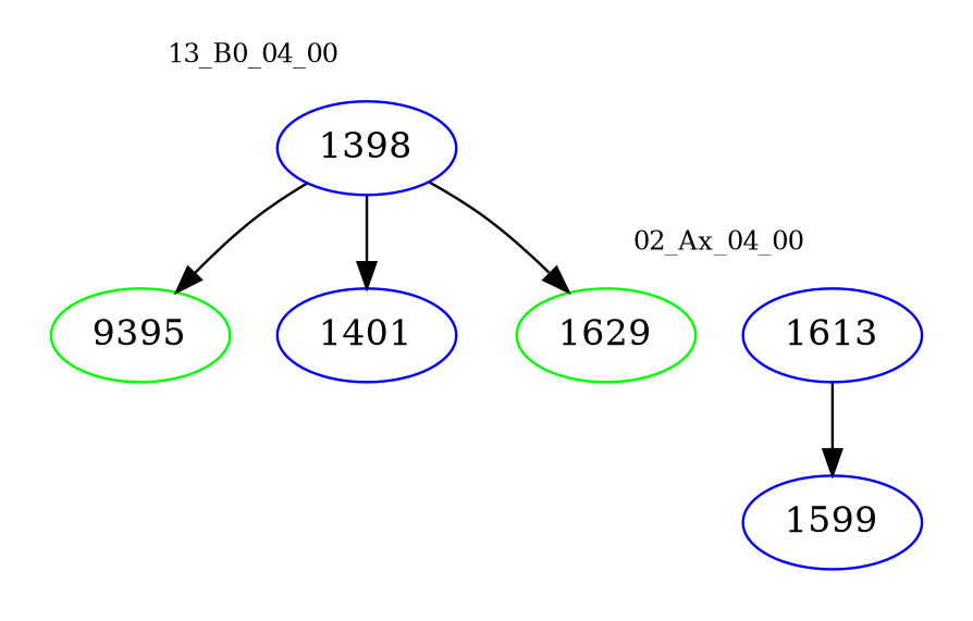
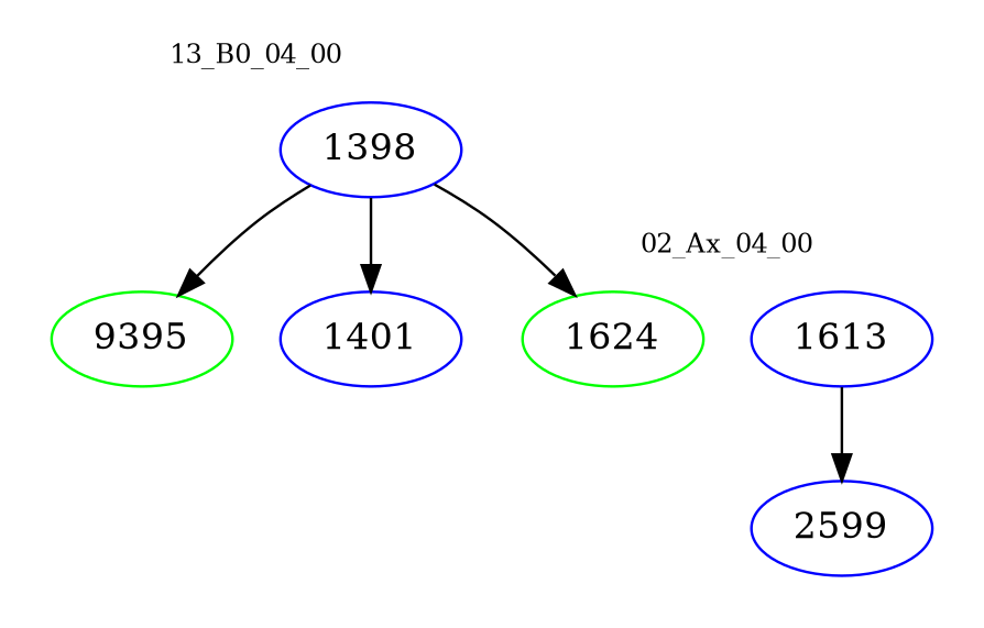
  digraph {
    node [color=blue]
    edge [color=black]
    n1 [label=1613]
-   n2 [label=1599]
-   n3 [color=green label=1629]
+   n2 [label=2599]
+   n3 [color=green label=1624]
    n4 [label=1398]
    n5 [color=green label=9395]
    n6 [label=1401]
    subgraph cluster_1 {
      color=white
      fontsize=10
      label="02_Ax_04_00"
      n1
      n2
      n3
    }
    subgraph cluster_2 {
      color=white
      fontsize=10
      label="13_B0_04_00"
      n4
      n5
      n6
    }
    n1 -> n2
    n4 -> n3
    n4 -> n5
    n4 -> n6
  }
